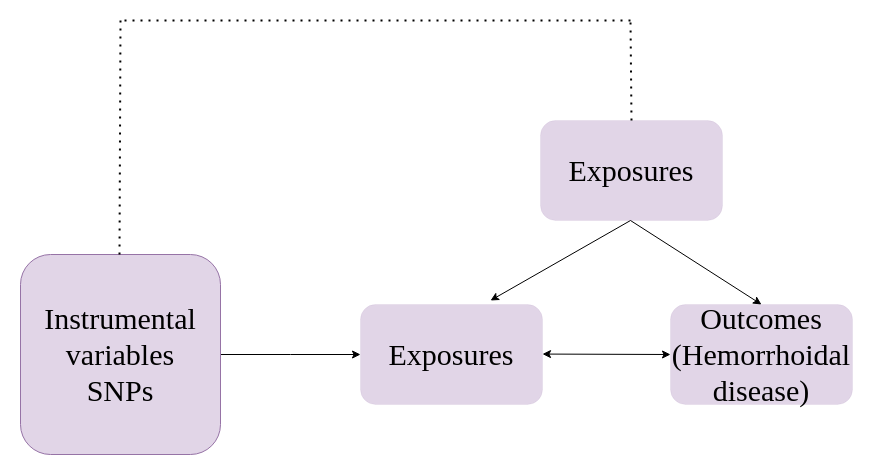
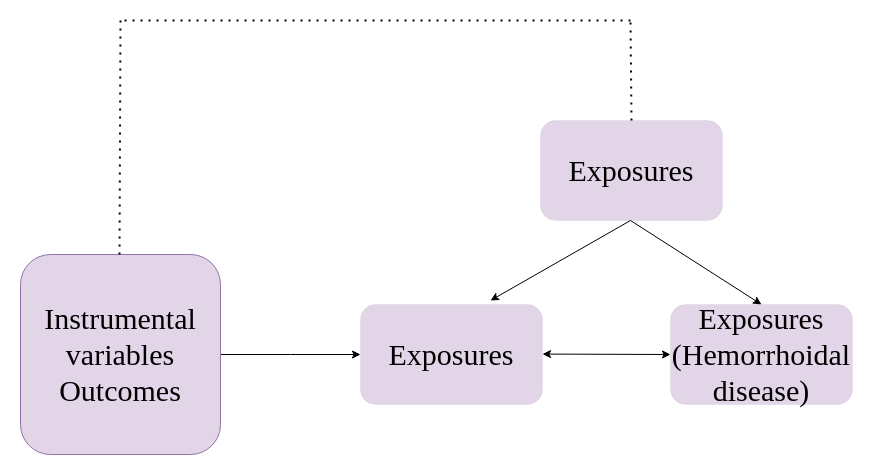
  <mxCell id="0" />
  <mxCell id="1" parent="0" />
  <mxCell id="2" style="edgeStyle=orthogonalEdgeStyle;rounded=0;orthogonalLoop=1;jettySize=auto;html=1;" edge="1" parent="1" source="3"><mxGeometry relative="1" as="geometry"><mxPoint x="360" y="354" as="targetPoint" /></mxGeometry></mxCell>
- <mxCell id="3" value="&lt;font style=&quot;font-size: 30px;&quot;&gt;Instrumental&lt;br&gt;variables&lt;br&gt;SNPs&lt;br&gt;&lt;/font&gt;" style="whiteSpace=wrap;html=1;aspect=fixed;fillColor=#e1d5e7;strokeColor=#9673a6;rounded=1;fontFamily=Times New Roman;" vertex="1" parent="1"><mxGeometry x="20" y="254" width="200" height="200" as="geometry" /></mxCell>
+ <mxCell id="3" value="&lt;font style=&quot;font-size: 30px;&quot;&gt;Instrumental&lt;br&gt;variables&lt;br&gt;Outcomes&lt;br&gt;&lt;/font&gt;" style="whiteSpace=wrap;html=1;aspect=fixed;fillColor=#e1d5e7;strokeColor=#9673a6;rounded=1;fontFamily=Times New Roman;" vertex="1" parent="1"><mxGeometry x="20" y="254" width="200" height="200" as="geometry" /></mxCell>
  <mxCell id="4" value="&lt;font style=&quot;font-size: 30px;&quot; face=&quot;Times New Roman&quot;&gt;Exposures&lt;br&gt;&lt;/font&gt;" style="whiteSpace=wrap;html=1;fillColor=#e1d5e7;strokeColor=#9673a6;shadow=0;rounded=1;glass=0;strokeWidth=0;perimeterSpacing=0;" vertex="1" parent="1"><mxGeometry x="360" y="304" width="182" height="100" as="geometry" /></mxCell>
  <mxCell id="5" value="" style="endArrow=classic;startArrow=classic;html=1;rounded=0;entryX=0;entryY=0.5;entryDx=0;entryDy=0;" edge="1" parent="1" target="6"><mxGeometry width="50" height="50" relative="1" as="geometry"><mxPoint x="542" y="353.57" as="sourcePoint" /><mxPoint x="660" y="354.19" as="targetPoint" /></mxGeometry></mxCell>
- <mxCell id="6" value="&lt;font style=&quot;font-size: 30px;&quot; face=&quot;Times New Roman&quot;&gt;Outcomes&lt;br&gt;(Hemorrhoidal disease)&lt;br&gt;&lt;/font&gt;" style="whiteSpace=wrap;html=1;fillColor=#e1d5e7;strokeColor=#9673a6;shadow=0;rounded=1;glass=0;strokeWidth=0;perimeterSpacing=0;" vertex="1" parent="1"><mxGeometry x="670" y="304" width="182" height="100" as="geometry" /></mxCell>
+ <mxCell id="6" value="&lt;font style=&quot;font-size: 30px;&quot; face=&quot;Times New Roman&quot;&gt;Exposures&lt;br&gt;(Hemorrhoidal disease)&lt;br&gt;&lt;/font&gt;" style="whiteSpace=wrap;html=1;fillColor=#e1d5e7;strokeColor=#9673a6;shadow=0;rounded=1;glass=0;strokeWidth=0;perimeterSpacing=0;" vertex="1" parent="1"><mxGeometry x="670" y="304" width="182" height="100" as="geometry" /></mxCell>
  <mxCell id="7" value="&lt;font style=&quot;font-size: 30px;&quot; face=&quot;Times New Roman&quot;&gt;Exposures&lt;br&gt;&lt;/font&gt;" style="whiteSpace=wrap;html=1;fillColor=#e1d5e7;strokeColor=#9673a6;shadow=0;rounded=1;glass=0;strokeWidth=0;perimeterSpacing=0;" vertex="1" parent="1"><mxGeometry x="540" y="120" width="182" height="100" as="geometry" /></mxCell>
  <mxCell id="8" value="" style="endArrow=none;dashed=1;html=1;dashPattern=1 3;strokeWidth=2;rounded=0;align=center;anchorPointDirection=1;snapToPoint=0;fixDash=0;" edge="1" parent="1"><mxGeometry width="50" height="50" relative="1" as="geometry"><mxPoint x="120" y="20" as="sourcePoint" /><mxPoint x="119" y="254" as="targetPoint" /></mxGeometry></mxCell>
  <mxCell id="9" value="" style="endArrow=none;dashed=1;html=1;dashPattern=1 3;strokeWidth=2;rounded=0;align=center;anchorPointDirection=1;snapToPoint=0;fixDash=0;" edge="1" parent="1"><mxGeometry width="50" height="50" relative="1" as="geometry"><mxPoint x="590" y="20" as="sourcePoint" /><mxPoint x="120" y="20" as="targetPoint" /></mxGeometry></mxCell>
  <mxCell id="10" value="" style="endArrow=none;dashed=1;html=1;dashPattern=1 3;strokeWidth=2;rounded=0;align=center;anchorPointDirection=1;snapToPoint=0;fixDash=0;" edge="1" parent="1"><mxGeometry width="50" height="50" relative="1" as="geometry"><mxPoint x="630" y="20" as="sourcePoint" /><mxPoint x="590" y="20" as="targetPoint" /></mxGeometry></mxCell>
  <mxCell id="11" value="" style="endArrow=none;dashed=1;html=1;dashPattern=1 3;strokeWidth=2;rounded=0;align=center;anchorPointDirection=1;snapToPoint=0;fixDash=0;exitX=0.5;exitY=0;exitDx=0;exitDy=0;" edge="1" parent="1" source="7"><mxGeometry width="50" height="50" relative="1" as="geometry"><mxPoint x="630" y="100" as="sourcePoint" /><mxPoint x="630" y="20" as="targetPoint" /></mxGeometry></mxCell>
  <mxCell id="12" value="" style="endArrow=classic;html=1;rounded=0;" edge="1" parent="1"><mxGeometry width="50" height="50" relative="1" as="geometry"><mxPoint x="630" y="220" as="sourcePoint" /><mxPoint x="490" y="300" as="targetPoint" /></mxGeometry></mxCell>
  <mxCell id="13" value="" style="endArrow=classic;html=1;rounded=0;entryX=0.5;entryY=0;entryDx=0;entryDy=0;" edge="1" parent="1" target="6"><mxGeometry width="50" height="50" relative="1" as="geometry"><mxPoint x="630" y="220" as="sourcePoint" /><mxPoint x="700" y="286" as="targetPoint" /></mxGeometry></mxCell>
